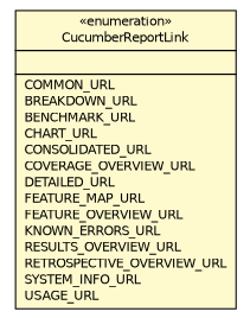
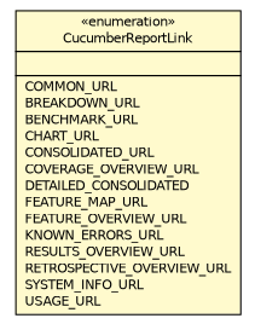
  digraph {
    nodesep=0.25
    ranksep=0.5
-   n1 [fontcolor=black fontname=Helvetica fontsize=10.0 label=<<table title="com.github.mkolisnyk.cucumber.reporting.types.enums.CucumberReportLink" border="0" cellborder="1" cellspacing="0" cellpadding="2" port="p" bgcolor="lemonChiffon" href="./CucumberReportLink.html"> 		<tr><td><table border="0" cellspacing="0" cellpadding="1"> <tr><td align="center" balign="center"> &#171;enumeration&#187; </td></tr> <tr><td align="center" balign="center"> CucumberReportLink </td></tr> 		</table></td></tr> 		<tr><td><table border="0" cellspacing="0" cellpadding="1"> <tr><td align="left" balign="left">  </td></tr> 		</table></td></tr> 		<tr><td><table border="0" cellspacing="0" cellpadding="1"> <tr><td align="left" balign="left"> COMMON_URL </td></tr> <tr><td align="left" balign="left"> BREAKDOWN_URL </td></tr> <tr><td align="left" balign="left"> BENCHMARK_URL </td></tr> <tr><td align="left" balign="left"> CHART_URL </td></tr> <tr><td align="left" balign="left"> CONSOLIDATED_URL </td></tr> <tr><td align="left" balign="left"> COVERAGE_OVERVIEW_URL </td></tr> <tr><td align="left" balign="left"> DETAILED_URL </td></tr> <tr><td align="left" balign="left"> FEATURE_MAP_URL </td></tr> <tr><td align="left" balign="left"> FEATURE_OVERVIEW_URL </td></tr> <tr><td align="left" balign="left"> KNOWN_ERRORS_URL </td></tr> <tr><td align="left" balign="left"> RESULTS_OVERVIEW_URL </td></tr> <tr><td align="left" balign="left"> RETROSPECTIVE_OVERVIEW_URL </td></tr> <tr><td align="left" balign="left"> SYSTEM_INFO_URL </td></tr> <tr><td align="left" balign="left"> USAGE_URL </td></tr> 		</table></td></tr> 		</table>> shape=plaintext]
+   n1 [fontcolor=black fontname=Helvetica fontsize=10.0 label=<<table title="com.github.mkolisnyk.cucumber.reporting.types.enums.CucumberReportLink" border="0" cellborder="1" cellspacing="0" cellpadding="2" port="p" bgcolor="lemonChiffon" href="./CucumberReportLink.html"> 		<tr><td><table border="0" cellspacing="0" cellpadding="1"> <tr><td align="center" balign="center"> &#171;enumeration&#187; </td></tr> <tr><td align="center" balign="center"> CucumberReportLink </td></tr> 		</table></td></tr> 		<tr><td><table border="0" cellspacing="0" cellpadding="1"> <tr><td align="left" balign="left">  </td></tr> 		</table></td></tr> 		<tr><td><table border="0" cellspacing="0" cellpadding="1"> <tr><td align="left" balign="left"> COMMON_URL </td></tr> <tr><td align="left" balign="left"> BREAKDOWN_URL </td></tr> <tr><td align="left" balign="left"> BENCHMARK_URL </td></tr> <tr><td align="left" balign="left"> CHART_URL </td></tr> <tr><td align="left" balign="left"> CONSOLIDATED_URL </td></tr> <tr><td align="left" balign="left"> COVERAGE_OVERVIEW_URL </td></tr> <tr><td align="left" balign="left"> DETAILED_CONSOLIDATED </td></tr> <tr><td align="left" balign="left"> FEATURE_MAP_URL </td></tr> <tr><td align="left" balign="left"> FEATURE_OVERVIEW_URL </td></tr> <tr><td align="left" balign="left"> KNOWN_ERRORS_URL </td></tr> <tr><td align="left" balign="left"> RESULTS_OVERVIEW_URL </td></tr> <tr><td align="left" balign="left"> RETROSPECTIVE_OVERVIEW_URL </td></tr> <tr><td align="left" balign="left"> SYSTEM_INFO_URL </td></tr> <tr><td align="left" balign="left"> USAGE_URL </td></tr> 		</table></td></tr> 		</table>> shape=plaintext]
  }
